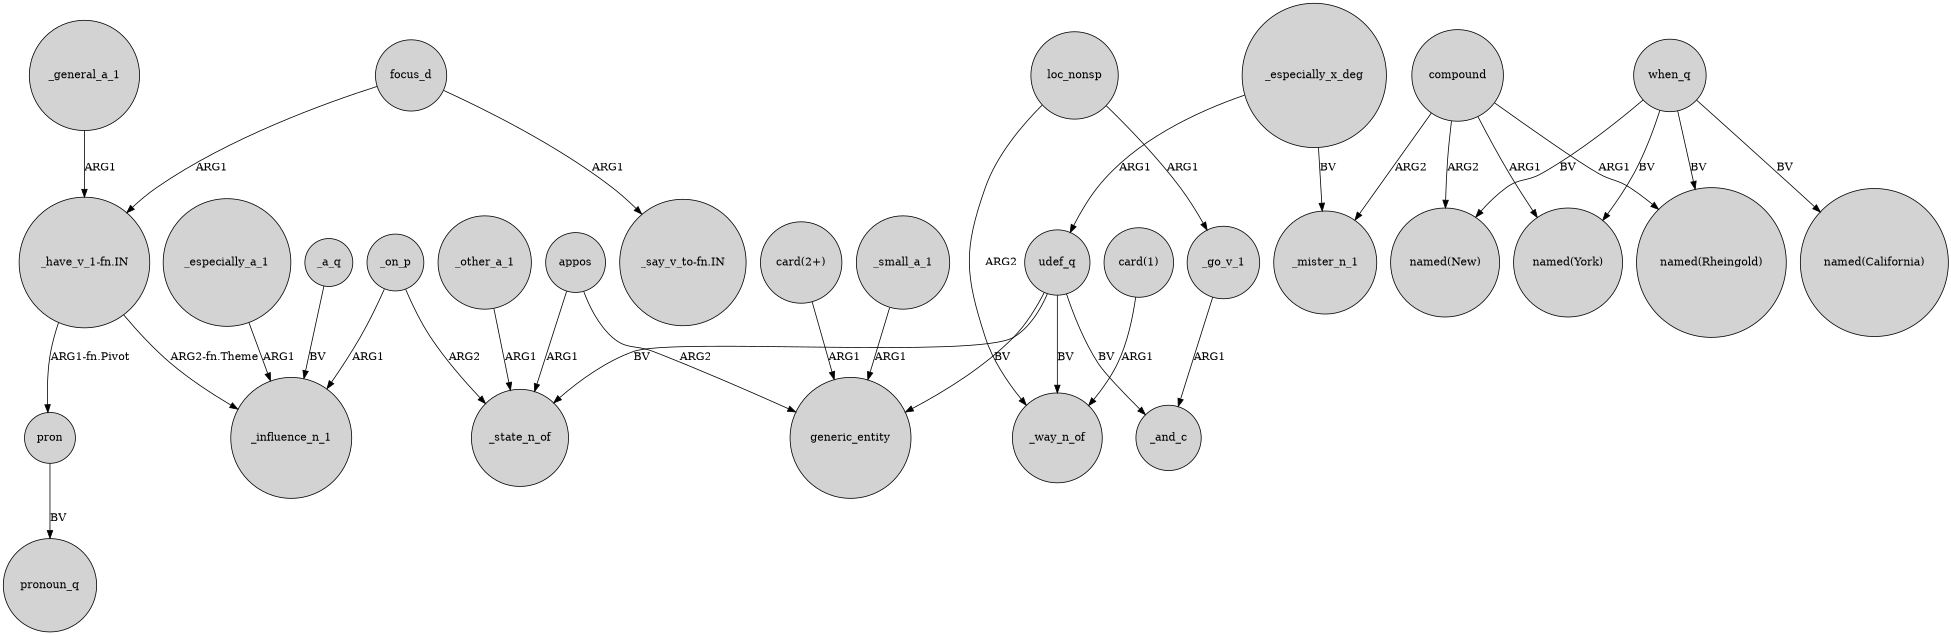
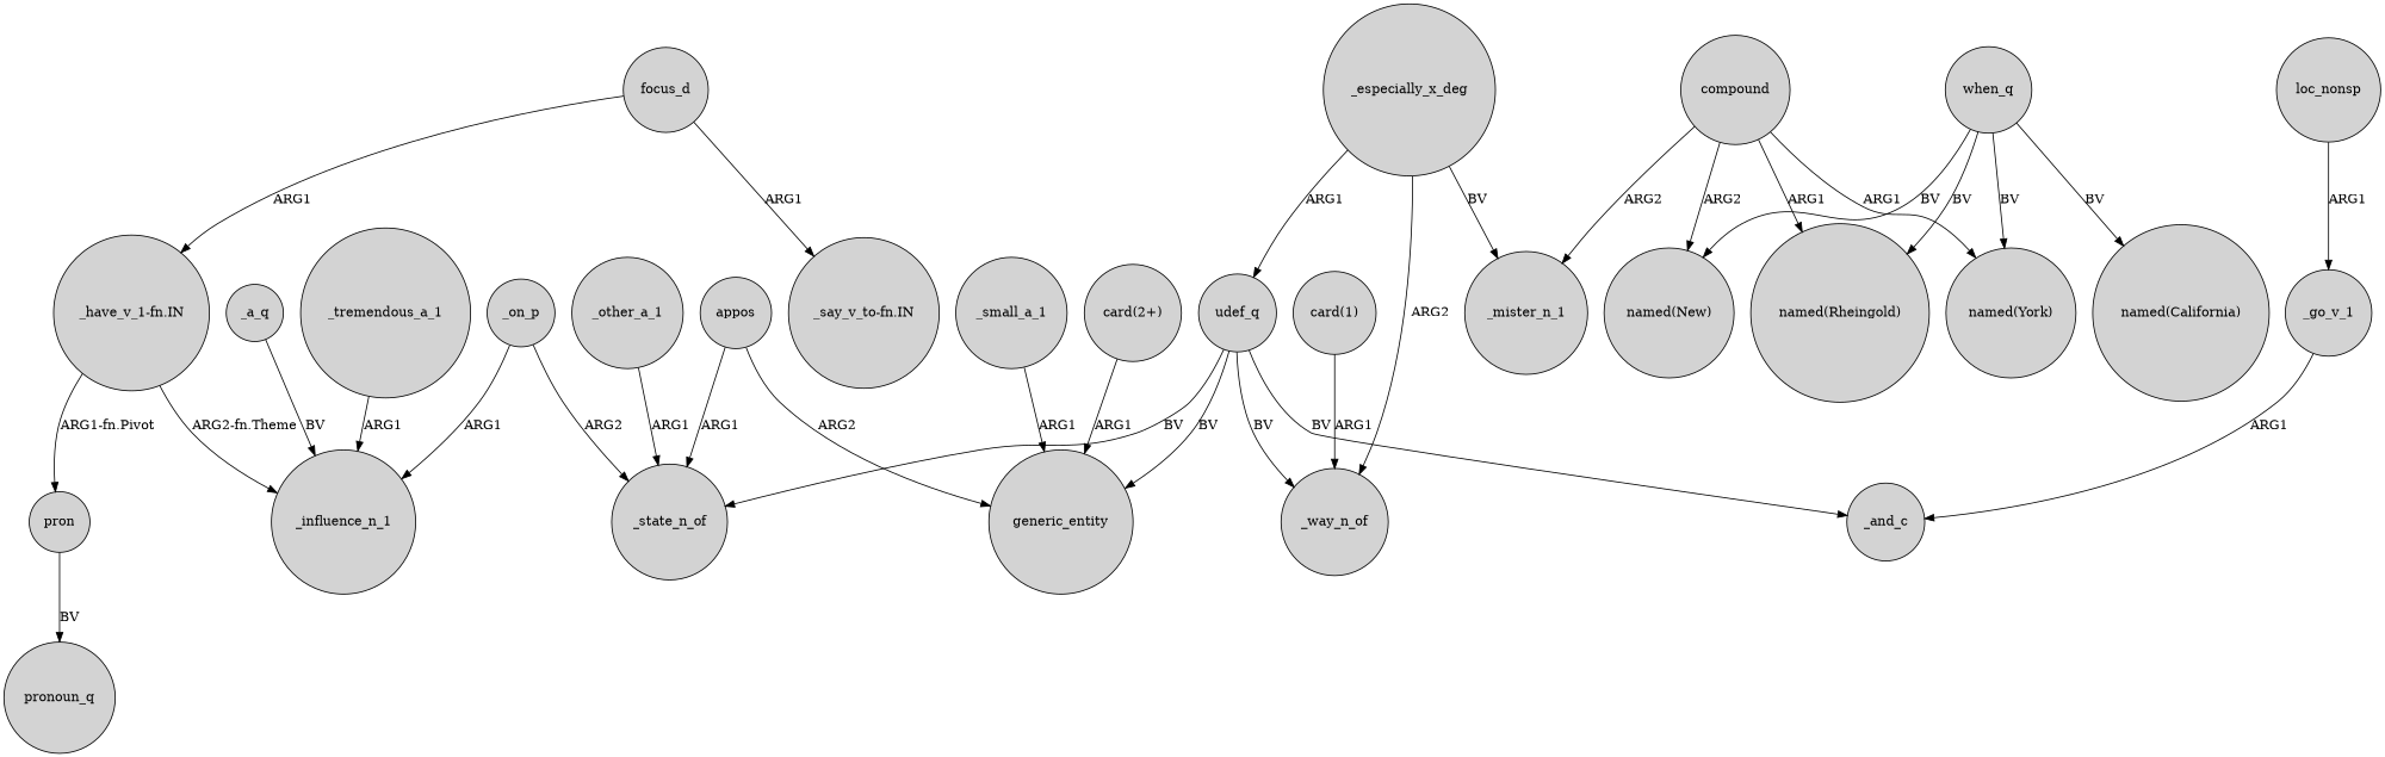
  digraph {
    node [shape=circle style=filled]
    focus_d
    "_have_v_1-fn.IN"
    "_say_v_to-fn.IN"
    _influence_n_1
    pron
    pronoun_q
    compound
    "named(New)"
    _mister_n_1
    "named(York)"
    "named(Rheingold)"
    udef_q
    generic_entity
    _way_n_of
    _state_n_of
    _and_c
    _a_q
-   _tremendous_a_1 [label=_especially_a_1]
+   _tremendous_a_1
    n19 [label=when_q]
    "named(California)"
    _small_a_1
    "card(1)"
    appos
    _go_v_1
    _on_p
    loc_nonsp
    _especially_x_deg
-   _general_a_1
    _other_a_1
    "card(2+)"
    focus_d -> "_have_v_1-fn.IN" [label=ARG1]
    focus_d -> "_say_v_to-fn.IN" [label=ARG1]
    "_have_v_1-fn.IN" -> _influence_n_1 [label="ARG2-fn.Theme"]
    "_have_v_1-fn.IN" -> pron [label="ARG1-fn.Pivot"]
    pron -> pronoun_q [label=BV]
    compound -> "named(New)" [label=ARG2]
    compound -> _mister_n_1 [label=ARG2]
    compound -> "named(York)" [label=ARG1]
    compound -> "named(Rheingold)" [label=ARG1]
    udef_q -> generic_entity [label=BV]
    udef_q -> _way_n_of [label=BV]
    udef_q -> _state_n_of [label=BV]
    udef_q -> _and_c [label=BV]
    _a_q -> _influence_n_1 [label=BV]
    _tremendous_a_1 -> _influence_n_1 [label=ARG1]
    n19 -> "named(New)" [label=BV]
    n19 -> "named(York)" [label=BV]
    n19 -> "named(Rheingold)" [label=BV]
    n19 -> "named(California)" [label=BV]
    _small_a_1 -> generic_entity [label=ARG1]
    "card(1)" -> _way_n_of [label=ARG1]
    appos -> generic_entity [label=ARG2]
    appos -> _state_n_of [label=ARG1]
    _go_v_1 -> _and_c [label=ARG1]
    _on_p -> _influence_n_1 [label=ARG1]
    _on_p -> _state_n_of [label=ARG2]
-   loc_nonsp -> _way_n_of [label=ARG2]
+   _especially_x_deg -> _way_n_of [label=ARG2]
    loc_nonsp -> _go_v_1 [label=ARG1]
    _especially_x_deg -> _mister_n_1 [label=BV]
    _especially_x_deg -> udef_q [label=ARG1]
-   _general_a_1 -> "_have_v_1-fn.IN" [label=ARG1]
    _other_a_1 -> _state_n_of [label=ARG1]
    "card(2+)" -> generic_entity [label=ARG1]
  }
